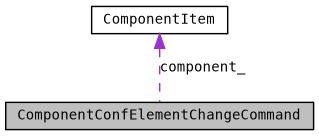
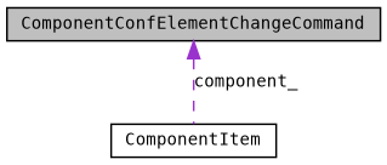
  digraph {
    fontname="DejaVu Sans Mono"
    node [color=black fontname="DejaVu Sans Mono" fontsize=10 shape=record]
    n1 [fillcolor=grey75 fontcolor=black height=0.2 label=ComponentConfElementChangeCommand style=filled width=0.4]
    n2 [height=0.2 label=ComponentItem width=0.4]
-   n2 -> n1 [color=darkorchid3 dir=back fontname="DejaVu Sans Mono" fontsize=10 label=component_ labelfontname=FreeSans labelfontsize=10 style=dashed]
+   n1 -> n2 [color=darkorchid3 dir=back fontname="DejaVu Sans Mono" fontsize=10 label=component_ labelfontname=FreeSans labelfontsize=10 style=dashed]
  }
